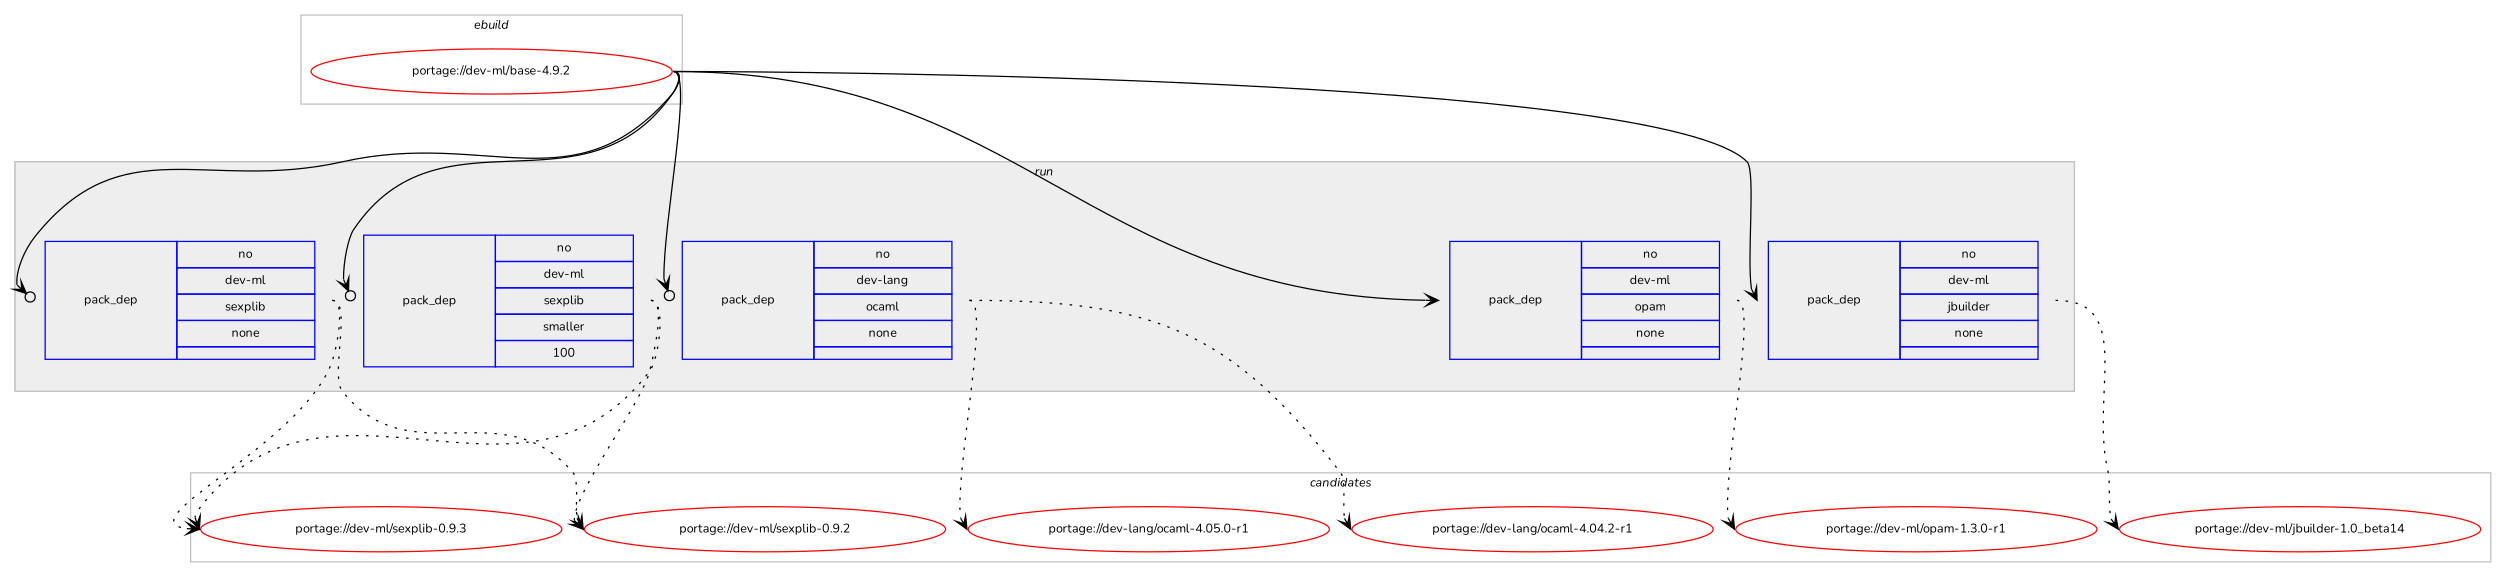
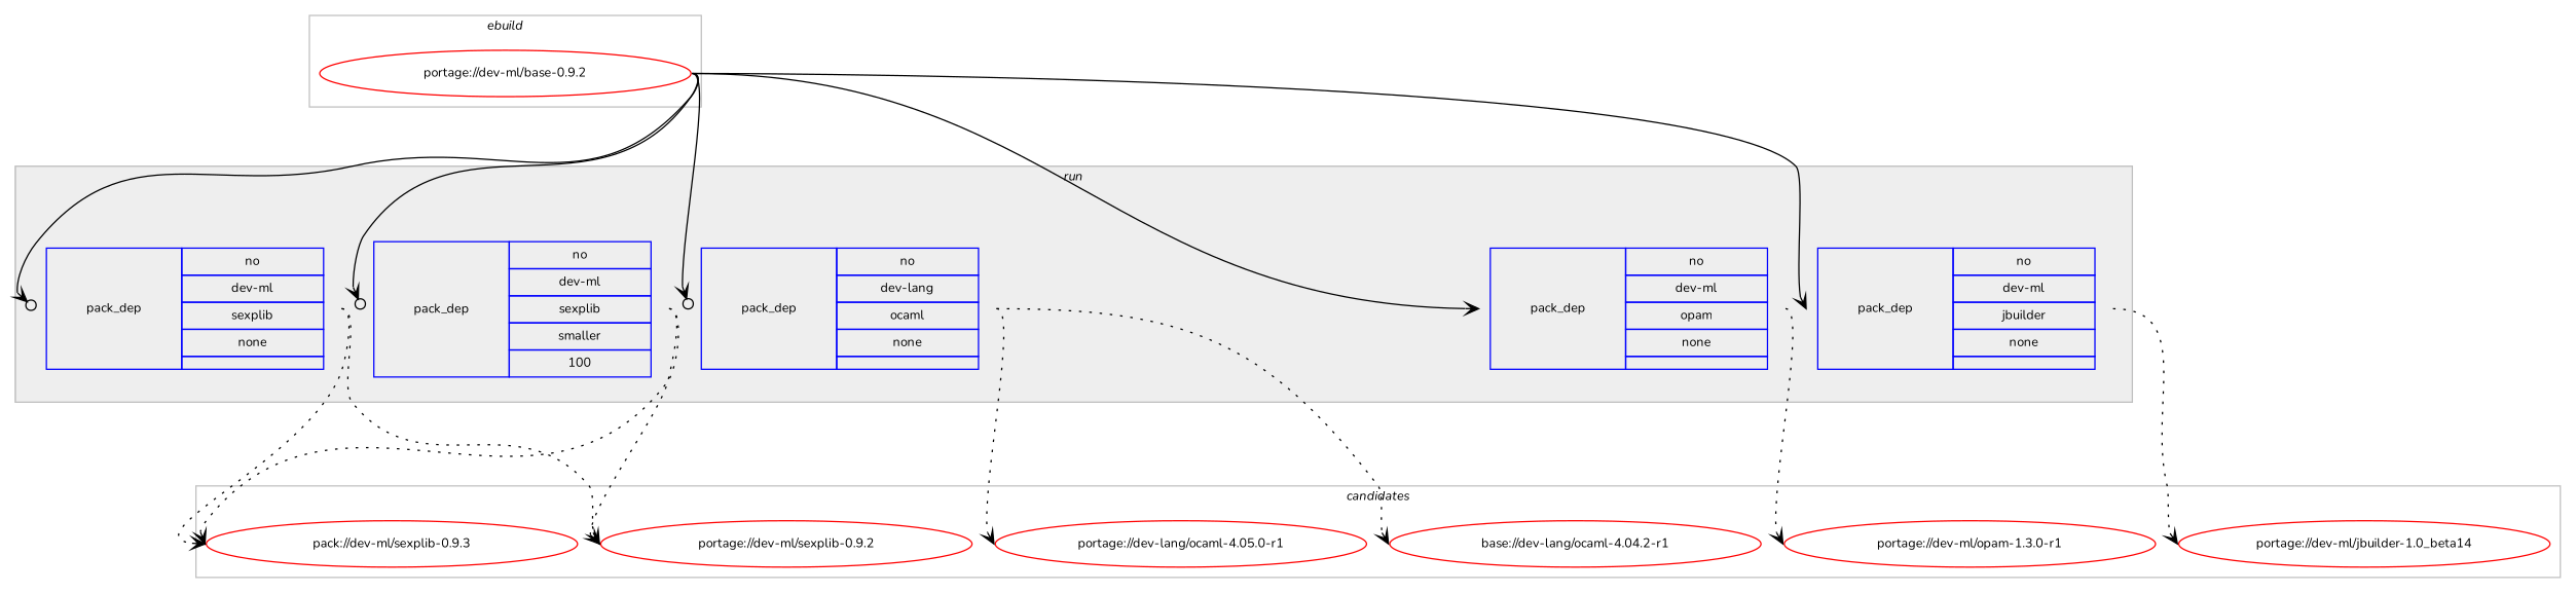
  digraph {
    compound=true
    concentrate=true
    fontname=Nunito
    fontsize=10
    newrank=true
    rankdir=TB
    ranksep=1.5
    node [color=red fontname=Nunito fontsize=10]
    edge [arrowhead=vee fontname=Nunito headport=w style=dotted tailport=e weight=100]
-   n1 [label="portage://dev-ml/base-4.9.2" width=4]
+   n1 [label="portage://dev-ml/base-0.9.2" width=4]
    n2 [color=blue label=<<TABLE BORDER="0" CELLBORDER="1" CELLSPACING="0" CELLPADDING="4" WIDTH="220"><TR><TD ROWSPAN="6" CELLPADDING="30">pack_dep</TD></TR><TR><TD WIDTH="110">no</TD></TR><TR><TD>dev-ml</TD></TR><TR><TD>jbuilder</TD></TR><TR><TD>none</TD></TR><TR><TD></TD></TR></TABLE>> shape=none]
    n3 [color=blue label=<<TABLE BORDER="0" CELLBORDER="1" CELLSPACING="0" CELLPADDING="4" WIDTH="220"><TR><TD ROWSPAN="6" CELLPADDING="30">pack_dep</TD></TR><TR><TD WIDTH="110">no</TD></TR><TR><TD>dev-ml</TD></TR><TR><TD>opam</TD></TR><TR><TD>none</TD></TR><TR><TD></TD></TR></TABLE>> shape=none]
    n4 [color=blue label=<<TABLE BORDER="0" CELLBORDER="1" CELLSPACING="0" CELLPADDING="4" WIDTH="220"><TR><TD ROWSPAN="6" CELLPADDING="30">pack_dep</TD></TR><TR><TD WIDTH="110">no</TD></TR><TR><TD>dev-lang</TD></TR><TR><TD>ocaml</TD></TR><TR><TD>none</TD></TR><TR><TD></TD></TR></TABLE>> shape=none]
    n5 [color=blue label=<<TABLE BORDER="0" CELLBORDER="1" CELLSPACING="0" CELLPADDING="4" WIDTH="220"><TR><TD ROWSPAN="6" CELLPADDING="30">pack_dep</TD></TR><TR><TD WIDTH="110">no</TD></TR><TR><TD>dev-ml</TD></TR><TR><TD>sexplib</TD></TR><TR><TD>none</TD></TR><TR><TD></TD></TR></TABLE>> shape=none]
    n6 [color=blue label=<<TABLE BORDER="0" CELLBORDER="1" CELLSPACING="0" CELLPADDING="4" WIDTH="220"><TR><TD ROWSPAN="6" CELLPADDING="30">pack_dep</TD></TR><TR><TD WIDTH="110">no</TD></TR><TR><TD>dev-ml</TD></TR><TR><TD>sexplib</TD></TR><TR><TD>smaller</TD></TR><TR><TD>100</TD></TR></TABLE>> shape=none]
    n7 [label="portage://dev-ml/jbuilder-1.0_beta14" width=4]
    n8 [label="portage://dev-ml/opam-1.3.0-r1" width=4]
-   n9 [label="portage://dev-lang/ocaml-4.04.2-r1" width=4]
+   n9 [label="base://dev-lang/ocaml-4.04.2-r1" width=4]
    n10 [label="portage://dev-lang/ocaml-4.05.0-r1" width=4]
    n11 [label="portage://dev-ml/sexplib-0.9.2" width=4]
-   n12 [label="portage://dev-ml/sexplib-0.9.3" width=4]
+   n12 [label="pack://dev-ml/sexplib-0.9.3" width=4]
    subgraph cluster_1 {
      color=gray
      label=<<i>ebuild</i>>
      rank=same
      n1
    }
    subgraph cluster_2 {
      color=gray
      label=<<i>dependencies</i>>
      subgraph cluster_3 {
        color=gray
        fillcolor="#eeeeee"
        label=<<i>compile</i>>
        style=filled
        subgraph sub_4 {
          color=gray
          fillcolor="#eeeeee"
          label=<<i>compile</i>>
          style=filled
          n2
        }
        subgraph sub_5 {
          color=gray
          fillcolor="#eeeeee"
          label=<<i>compile</i>>
          style=filled
          n3
        }
      }
      subgraph cluster_6 {
        color=gray
        fillcolor="#eeeeee"
        label=<<i>compile and run</i>>
        style=filled
        subgraph sub_7 {
          color=gray
          fillcolor="#eeeeee"
          label=<<i>compile and run</i>>
          style=filled
          n4
        }
        subgraph sub_8 {
          color=gray
          fillcolor="#eeeeee"
          label=<<i>compile and run</i>>
          style=filled
          n5
        }
        subgraph sub_9 {
          color=gray
          fillcolor="#eeeeee"
          label=<<i>compile and run</i>>
          style=filled
          n6
        }
      }
      subgraph cluster_10 {
        color=gray
        fillcolor="#eeeeee"
        label=<<i>run</i>>
        style=filled
      }
    }
    subgraph cluster_11 {
      color=gray
      label=<<i>candidates</i>>
      rank=same
      subgraph sub_12 {
        color=black
        label=<<i>candidates</i>>
        nodesep=1
        rank=same
        n7
      }
      subgraph sub_13 {
        color=black
        label=<<i>candidates</i>>
        nodesep=1
        rank=same
        n8
      }
      subgraph sub_14 {
        color=black
        label=<<i>candidates</i>>
        nodesep=1
        rank=same
        n9
        n10
      }
      subgraph sub_15 {
        color=black
        label=<<i>candidates</i>>
        nodesep=1
        rank=same
        n11
        n12
      }
      subgraph sub_16 {
        color=black
        label=<<i>candidates</i>>
        nodesep=1
        rank=same
        n11
        n12
      }
    }
    n1 -> n2 [style=solid weight=20]
    n1 -> n3 [style=solid weight=20]
    n1 -> n4 [arrowhead=odotvee style=solid weight=20]
    n1 -> n5 [arrowhead=odotvee style=solid weight=20]
    n1 -> n6 [arrowhead=odotvee style=solid weight=20]
    n2 -> n7
    n3 -> n8
    n4 -> n9
    n4 -> n10
    n5 -> n11
    n5 -> n12
    n6 -> n11
    n6 -> n12
  }
